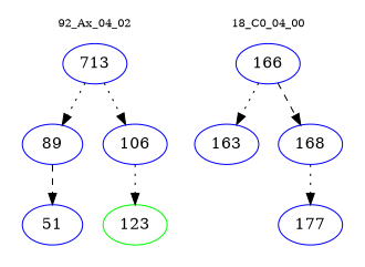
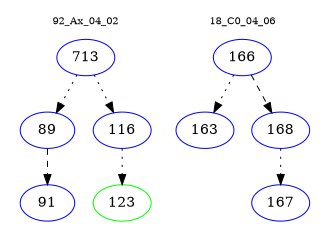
  digraph {
    node [color=blue]
    edge [color=black style=dotted]
    n1 [label=713]
    n2 [label=89]
-   n3 [label=106]
-   n4 [label=51]
+   n3 [label=116]
+   n4 [label=91]
    n5 [color=green label=123]
    n6 [label=166]
    n7 [label=163]
    n8 [label=168]
-   n9 [label=177]
+   n9 [label=167]
    subgraph cluster_1 {
      color=white
      fontsize=10
      label="92_Ax_04_02"
      n1
      n2
      n3
      n4
      n5
    }
    subgraph cluster_2 {
      color=white
      fontsize=10
-     label="18_C0_04_00"
+     label="18_C0_04_06"
      n6
      n7
      n8
      n9
    }
    n1 -> n2
    n1 -> n3
    n2 -> n4 [style=dashed]
    n3 -> n5
    n6 -> n7
    n6 -> n8 [style=dashed]
    n8 -> n9
  }
